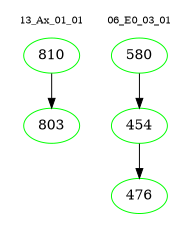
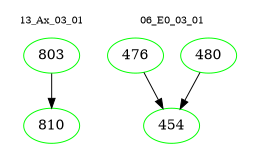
  digraph {
    node [color=green]
    edge [color=black]
    n1 [label=803]
    n2 [label=810]
    n3 [label=454]
-   n4 [label=580]
+   n4 [label=480]
    n5 [label=476]
    subgraph cluster_1 {
      color=white
      fontsize=10
-     label="13_Ax_01_01"
+     label="13_Ax_03_01"
      n1
      n2
    }
    subgraph cluster_2 {
      color=white
      fontsize=10
      label="06_E0_03_01"
      n3
      n4
      n5
    }
-   n2 -> n1
-   n3 -> n5
+   n1 -> n2
+   n5 -> n3
    n4 -> n3
  }
